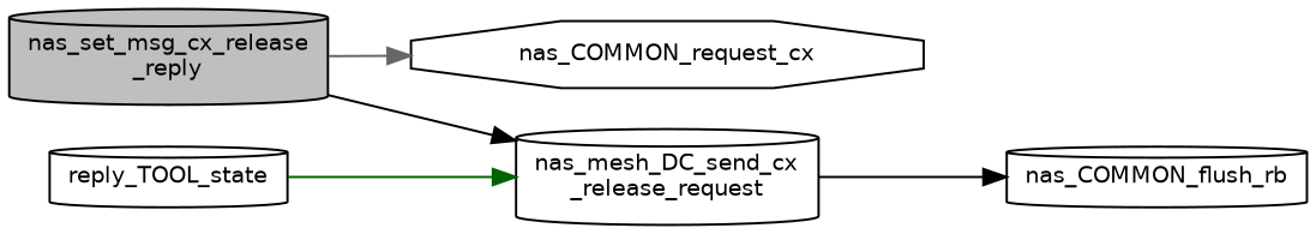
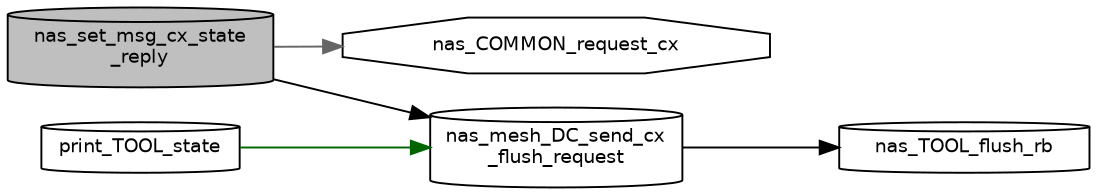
  digraph {
    rankdir=LR
    node [color=black fillcolor=white fontname=Helvetica fontsize=10 shape=cylinder style=filled]
    edge [color=black fontname=Helvetica fontsize=10 labelfontname=Helvetica labelfontsize=10 style=solid]
-   n1 [fillcolor=grey75 fontcolor=black height=0.2 label="nas_set_msg_cx_release\l_reply" width=0.4]
+   n1 [fillcolor=grey75 fontcolor=black height=0.2 label="nas_set_msg_cx_state\l_reply" width=0.4]
    n2 [height=0.2 label=nas_COMMON_request_cx shape=octagon width=0.4]
-   n3 [height=0.2 label="nas_mesh_DC_send_cx\l_release_request" width=0.4]
-   n4 [height=0.2 label=nas_COMMON_flush_rb width=0.4]
-   n5 [height=0.2 label=reply_TOOL_state width=0.4]
+   n3 [height=0.2 label="nas_mesh_DC_send_cx\l_flush_request" width=0.4]
+   n4 [height=0.2 label=nas_TOOL_flush_rb width=0.4]
+   n5 [height=0.2 label=print_TOOL_state width=0.4]
    n1 -> n2 [color=gray40]
    n1 -> n3
    n3 -> n4
    n5 -> n3 [color=darkgreen]
  }
